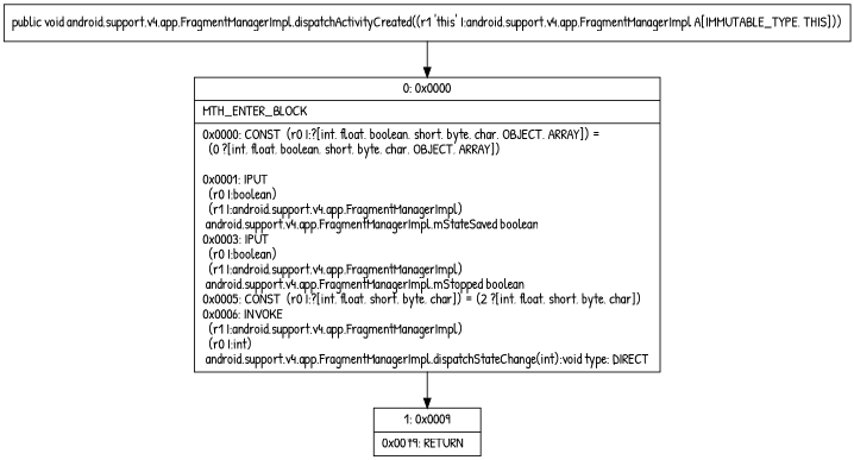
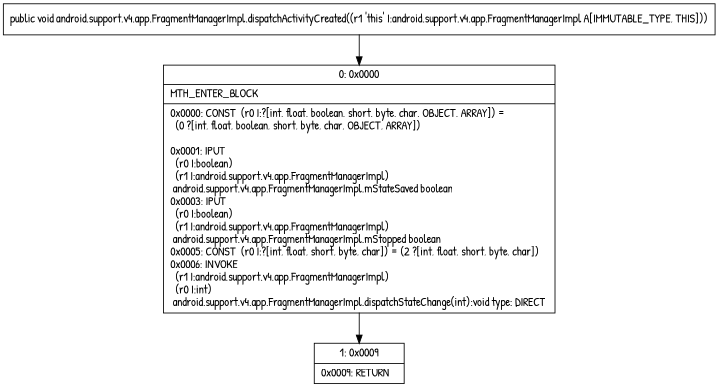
  digraph {
    fontname="Patrick Hand"
    node [shape=record fontname="Patrick Hand"]
    edge [fontname="Patrick Hand"]
    n1 [label="{0\:\ 0x0000|MTH_ENTER_BLOCK\l|0x0000: CONST  (r0 I:?[int, float, boolean, short, byte, char, OBJECT, ARRAY]) = \l  (0 ?[int, float, boolean, short, byte, char, OBJECT, ARRAY])\l \l0x0001: IPUT  \l  (r0 I:boolean)\l  (r1 I:android.support.v4.app.FragmentManagerImpl)\l android.support.v4.app.FragmentManagerImpl.mStateSaved boolean \l0x0003: IPUT  \l  (r0 I:boolean)\l  (r1 I:android.support.v4.app.FragmentManagerImpl)\l android.support.v4.app.FragmentManagerImpl.mStopped boolean \l0x0005: CONST  (r0 I:?[int, float, short, byte, char]) = (2 ?[int, float, short, byte, char]) \l0x0006: INVOKE  \l  (r1 I:android.support.v4.app.FragmentManagerImpl)\l  (r0 I:int)\l android.support.v4.app.FragmentManagerImpl.dispatchStateChange(int):void type: DIRECT \l}"]
-   n2 [label="{1\:\ 0x0009|0x0079: RETURN   \l}"]
+   n2 [label="{1\:\ 0x0009|0x0009: RETURN   \l}"]
    n3 [label="{public void android.support.v4.app.FragmentManagerImpl.dispatchActivityCreated((r1 'this' I:android.support.v4.app.FragmentManagerImpl A[IMMUTABLE_TYPE, THIS])) }"]
    n1 -> n2
    n3 -> n1
  }
